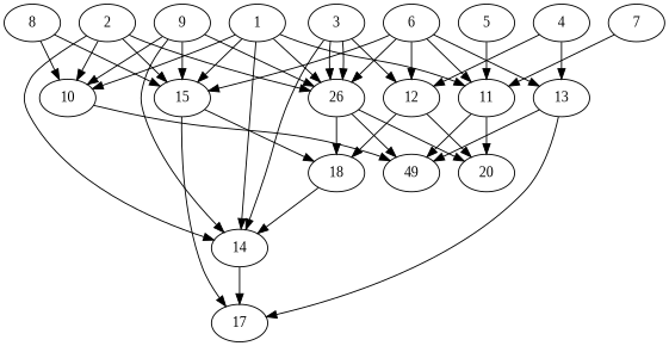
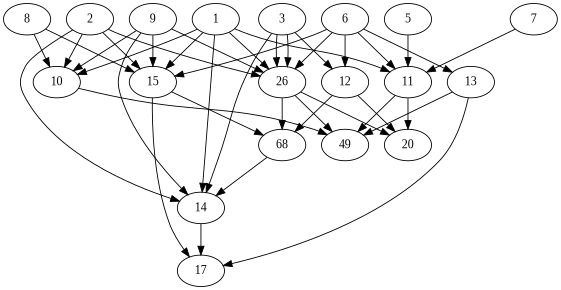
  digraph {
    fontname="Liberation Serif"
    node [alpha=0.04 fontname="Liberation Serif"]
    edge [fontname="Liberation Serif"]
    1 [alpha=0.05 expect_size=28841984]
    10 [alpha=0.00 expect_size=14449664]
    11 [alpha=0.08 expect_size=43330560]
    14 [expect_size=23112704]
    15 [alpha=0.10 expect_size=19459072]
    n6 [alpha=0.13 expect_size=19291136 label=26]
    n7 [alpha=0.17 expect_size=6461440 label=49]
    20 [alpha=0.09 expect_size=36433920]
    17 [alpha=0.03 expect_size=7159808]
-   18 [alpha=0.02 expect_size=14590976]
+   18 [alpha=0.02 expect_size=14590976 label=68]
    2 [expect_size=15989760]
    3 [alpha=0.03 expect_size=30538752]
    12 [alpha=0.11 expect_size=8008704]
-   4 [alpha=0.18 expect_size=51309568]
    13 [expect_size=17116160]
    5 [alpha=0.20 expect_size=31975424]
    6 [alpha=0.15 expect_size=16456704]
    7 [alpha=0.03 expect_size=51084288]
    8 [alpha=0.17 expect_size=36226048]
    9 [alpha=0.13 expect_size=23378944]
    1 -> 10
    1 -> 11
    1 -> 14
    1 -> 15
    1 -> n6
    10 -> n7
    11 -> n7
    11 -> 20
    14 -> 17
    15 -> 17
    15 -> 18
    n6 -> n7
    n6 -> 20
    n6 -> 18
    18 -> 14
    2 -> 10
    2 -> 14
    2 -> 15
    2 -> n6
    3 -> 14
    3 -> n6
    3 -> n6
    3 -> 12
    12 -> 20
    12 -> 18
-   4 -> 12
-   4 -> 13
    13 -> n7
    13 -> 17
    5 -> 11
    6 -> 11
    6 -> 15
    6 -> n6
    6 -> 12
    6 -> 13
    7 -> 11
    8 -> 10
    8 -> 15
    9 -> 10
    9 -> 14
    9 -> 15
    9 -> n6
  }
